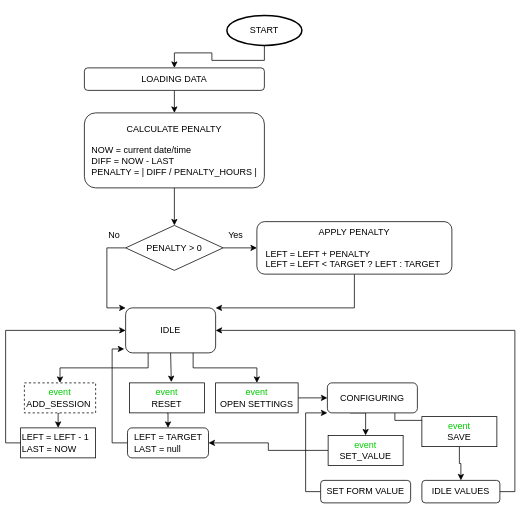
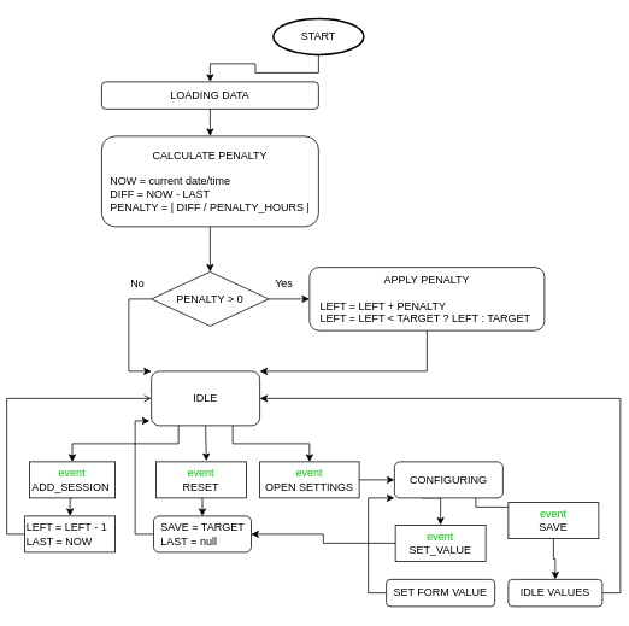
  <mxCell id="0" value="" />
  <mxCell id="1" parent="0" />
  <mxCell id="2" style="edgeStyle=orthogonalEdgeStyle;rounded=0;orthogonalLoop=1;jettySize=auto;html=1;exitX=0.5;exitY=1;exitDx=0;exitDy=0;entryX=0.5;entryY=0;entryDx=0;entryDy=0;fontSize=12;" edge="1" parent="1" source="3" target="5"><mxGeometry relative="1" as="geometry" /></mxCell>
  <mxCell id="3" value="LOADING DATA" style="rounded=1;whiteSpace=wrap;html=1;fontSize=12;" vertex="1" parent="1"><mxGeometry x="105" y="90" width="240" height="30" as="geometry" /></mxCell>
  <mxCell id="4" style="edgeStyle=orthogonalEdgeStyle;rounded=0;orthogonalLoop=1;jettySize=auto;html=1;exitX=0.5;exitY=1;exitDx=0;exitDy=0;fontSize=12;entryX=0.5;entryY=0;entryDx=0;entryDy=0;" edge="1" parent="1" source="5" target="10"><mxGeometry relative="1" as="geometry"><mxPoint x="225" y="280" as="targetPoint" /></mxGeometry></mxCell>
  <mxCell id="5" value="CALCULATE PENALTY&lt;br&gt;&lt;br&gt;&lt;div style=&quot;text-align: left;&quot;&gt;&lt;span style=&quot;background-color: initial;&quot;&gt;NOW = current date/time&lt;/span&gt;&lt;/div&gt;&lt;div style=&quot;text-align: left;&quot;&gt;&lt;span style=&quot;background-color: initial;&quot;&gt;DIFF = NOW - LAST&lt;/span&gt;&lt;/div&gt;&lt;div style=&quot;text-align: left;&quot;&gt;PENALTY = | DIFF / PENALTY_HOURS |&lt;span style=&quot;background-color: initial;&quot;&gt;&lt;br&gt;&lt;/span&gt;&lt;/div&gt;" style="rounded=1;whiteSpace=wrap;html=1;fontSize=12;" vertex="1" parent="1"><mxGeometry x="105" y="150" width="240" height="100" as="geometry" /></mxCell>
  <mxCell id="6" style="edgeStyle=orthogonalEdgeStyle;rounded=0;orthogonalLoop=1;jettySize=auto;html=1;entryX=1;entryY=0;entryDx=0;entryDy=0;" edge="1" parent="1" source="7" target="14"><mxGeometry relative="1" as="geometry"><Array as="points"><mxPoint x="465" y="410" /></Array></mxGeometry></mxCell>
  <mxCell id="7" value="APPLY PENALTY&lt;br&gt;&lt;br&gt;&lt;div style=&quot;text-align: left;&quot;&gt;&lt;span style=&quot;background-color: initial;&quot;&gt;LEFT = LEFT + PENALTY&lt;/span&gt;&lt;/div&gt;&lt;div style=&quot;text-align: left;&quot;&gt;&lt;span style=&quot;background-color: initial;&quot;&gt;LEFT = LEFT &amp;lt; TARGET ? LEFT : TARGET&amp;nbsp;&lt;/span&gt;&lt;/div&gt;" style="rounded=1;whiteSpace=wrap;html=1;fontSize=12;" vertex="1" parent="1"><mxGeometry x="335" y="295" width="260" height="70" as="geometry" /></mxCell>
  <mxCell id="8" style="edgeStyle=orthogonalEdgeStyle;rounded=0;orthogonalLoop=1;jettySize=auto;html=1;exitX=1;exitY=0.5;exitDx=0;exitDy=0;entryX=0;entryY=0.5;entryDx=0;entryDy=0;" edge="1" parent="1" source="10" target="7"><mxGeometry relative="1" as="geometry" /></mxCell>
  <mxCell id="9" style="edgeStyle=orthogonalEdgeStyle;rounded=0;orthogonalLoop=1;jettySize=auto;html=1;entryX=0;entryY=0;entryDx=0;entryDy=0;" edge="1" parent="1" target="14"><mxGeometry relative="1" as="geometry"><mxPoint x="160.005" y="330.034" as="sourcePoint" /><mxPoint x="159.93" y="440" as="targetPoint" /><Array as="points"><mxPoint x="135" y="330" /><mxPoint x="135" y="410" /></Array></mxGeometry></mxCell>
  <mxCell id="10" value="&lt;font style=&quot;font-size: 12px;&quot;&gt;PENALTY &amp;gt; 0&lt;/font&gt;" style="rhombus;whiteSpace=wrap;html=1;fontSize=12;" vertex="1" parent="1"><mxGeometry x="160" y="300" width="130" height="60" as="geometry" /></mxCell>
  <mxCell id="11" value="No" style="text;html=1;strokeColor=none;fillColor=none;align=center;verticalAlign=middle;whiteSpace=wrap;rounded=0;" vertex="1" parent="1"><mxGeometry x="135" y="303" width="20" height="20" as="geometry" /></mxCell>
  <mxCell id="12" value="Yes" style="text;html=1;strokeColor=none;fillColor=none;align=center;verticalAlign=middle;whiteSpace=wrap;rounded=0;" vertex="1" parent="1"><mxGeometry x="277" y="303" width="60" height="20" as="geometry" /></mxCell>
  <mxCell id="13" style="edgeStyle=orthogonalEdgeStyle;rounded=0;orthogonalLoop=1;jettySize=auto;html=1;exitX=0.5;exitY=1;exitDx=0;exitDy=0;" edge="1" parent="1" source="10" target="10"><mxGeometry relative="1" as="geometry" /></mxCell>
  <mxCell id="14" value="IDLE" style="rounded=1;whiteSpace=wrap;html=1;" vertex="1" parent="1"><mxGeometry x="160" y="410" width="120" height="60" as="geometry" /></mxCell>
  <mxCell id="15" style="edgeStyle=orthogonalEdgeStyle;rounded=0;orthogonalLoop=1;jettySize=auto;html=1;exitX=0.5;exitY=1;exitDx=0;exitDy=0;exitPerimeter=0;entryX=0.5;entryY=0;entryDx=0;entryDy=0;fontSize=12;" edge="1" parent="1" source="16" target="3"><mxGeometry relative="1" as="geometry" /></mxCell>
  <mxCell id="16" value="START" style="strokeWidth=2;html=1;shape=mxgraph.flowchart.start_1;whiteSpace=wrap;fontSize=12;" vertex="1" parent="1"><mxGeometry x="295" y="20" width="100" height="40" as="geometry" /></mxCell>
  <mxCell id="17" style="edgeStyle=orthogonalEdgeStyle;rounded=0;orthogonalLoop=1;jettySize=auto;html=1;exitX=0.25;exitY=1;exitDx=0;exitDy=0;entryX=0.5;entryY=0;entryDx=0;entryDy=0;" edge="1" parent="1" source="14" target="21"><mxGeometry relative="1" as="geometry" /></mxCell>
  <mxCell id="18" style="edgeStyle=orthogonalEdgeStyle;rounded=0;orthogonalLoop=1;jettySize=auto;html=1;exitX=0.5;exitY=1;exitDx=0;exitDy=0;entryX=0.559;entryY=-0.027;entryDx=0;entryDy=0;entryPerimeter=0;" edge="1" parent="1" source="14" target="23"><mxGeometry relative="1" as="geometry" /></mxCell>
  <mxCell id="19" style="edgeStyle=orthogonalEdgeStyle;rounded=0;orthogonalLoop=1;jettySize=auto;html=1;exitX=0.75;exitY=1;exitDx=0;exitDy=0;" edge="1" parent="1" source="14" target="25"><mxGeometry relative="1" as="geometry" /></mxCell>
  <mxCell id="20" style="edgeStyle=orthogonalEdgeStyle;rounded=0;orthogonalLoop=1;jettySize=auto;html=1;exitX=0.5;exitY=1;exitDx=0;exitDy=0;entryX=0.5;entryY=0;entryDx=0;entryDy=0;" edge="1" parent="1" source="21" target="29"><mxGeometry relative="1" as="geometry" /></mxCell>
- <mxCell id="21" value="&lt;font color=&quot;#00cc00&quot;&gt;event&lt;/font&gt;&lt;br&gt;ADD_SESSION&amp;nbsp;" style="rounded=0;whiteSpace=wrap;html=1;dashed=1;" vertex="1" parent="1"><mxGeometry x="25" y="510" width="95" height="40" as="geometry" /></mxCell>
+ <mxCell id="21" value="&lt;font color=&quot;#00cc00&quot;&gt;event&lt;/font&gt;&lt;br&gt;ADD_SESSION&amp;nbsp;" style="rounded=0;whiteSpace=wrap;html=1;" vertex="1" parent="1"><mxGeometry x="25" y="510" width="95" height="40" as="geometry" /></mxCell>
  <mxCell id="22" style="edgeStyle=orthogonalEdgeStyle;rounded=0;orthogonalLoop=1;jettySize=auto;html=1;exitX=0.5;exitY=1;exitDx=0;exitDy=0;entryX=0.5;entryY=0;entryDx=0;entryDy=0;" edge="1" parent="1" source="23" target="27"><mxGeometry relative="1" as="geometry" /></mxCell>
  <mxCell id="23" value="&lt;font color=&quot;#00cc00&quot;&gt;event&lt;/font&gt;&lt;br&gt;RESET" style="rounded=0;whiteSpace=wrap;html=1;" vertex="1" parent="1"><mxGeometry x="165" y="510" width="100" height="40" as="geometry" /></mxCell>
  <mxCell id="24" style="edgeStyle=orthogonalEdgeStyle;rounded=0;orthogonalLoop=1;jettySize=auto;html=1;exitX=1;exitY=0.5;exitDx=0;exitDy=0;entryX=0;entryY=0.5;entryDx=0;entryDy=0;" edge="1" parent="1" source="25" target="32"><mxGeometry relative="1" as="geometry" /></mxCell>
  <mxCell id="25" value="&lt;font color=&quot;#00cc00&quot;&gt;event&lt;br&gt;&lt;/font&gt;OPEN SETTINGS" style="rounded=0;whiteSpace=wrap;html=1;" vertex="1" parent="1"><mxGeometry x="280" y="510" width="110" height="40" as="geometry" /></mxCell>
  <mxCell id="26" style="edgeStyle=orthogonalEdgeStyle;rounded=0;orthogonalLoop=1;jettySize=auto;html=1;exitX=0;exitY=0.5;exitDx=0;exitDy=0;entryX=-0.015;entryY=0.913;entryDx=0;entryDy=0;entryPerimeter=0;" edge="1" parent="1" source="27" target="14"><mxGeometry relative="1" as="geometry"><Array as="points"><mxPoint x="142" y="590" /><mxPoint x="142" y="465" /></Array></mxGeometry></mxCell>
- <mxCell id="27" value="&lt;div style=&quot;text-align: left;&quot;&gt;&lt;span style=&quot;background-color: initial;&quot;&gt;LEFT = TARGET&lt;/span&gt;&lt;/div&gt;&lt;div style=&quot;text-align: left;&quot;&gt;&lt;span style=&quot;background-color: initial;&quot;&gt;LAST = null&lt;/span&gt;&lt;/div&gt;" style="rounded=1;whiteSpace=wrap;html=1;" vertex="1" parent="1"><mxGeometry x="162.5" y="570" width="108" height="40" as="geometry" /></mxCell>
- <mxCell id="28" style="edgeStyle=orthogonalEdgeStyle;rounded=0;orthogonalLoop=1;jettySize=auto;html=1;exitX=0;exitY=0.5;exitDx=0;exitDy=0;entryX=0;entryY=0.5;entryDx=0;entryDy=0;" edge="1" parent="1" source="29" target="14"><mxGeometry relative="1" as="geometry" /></mxCell>
+ <mxCell id="27" value="&lt;div style=&quot;text-align: left;&quot;&gt;&lt;span style=&quot;background-color: initial;&quot;&gt;SAVE = TARGET&lt;/span&gt;&lt;/div&gt;&lt;div style=&quot;text-align: left;&quot;&gt;&lt;span style=&quot;background-color: initial;&quot;&gt;LAST = null&lt;/span&gt;&lt;/div&gt;" style="rounded=1;whiteSpace=wrap;html=1;" vertex="1" parent="1"><mxGeometry x="162.5" y="570" width="108" height="40" as="geometry" /></mxCell>
+ <mxCell id="28" style="edgeStyle=orthogonalEdgeStyle;rounded=0;orthogonalLoop=1;jettySize=auto;html=1;exitX=0;exitY=0.5;exitDx=0;exitDy=0;entryX=0;entryY=0.5;entryDx=0;entryDy=0;endArrow=open;" edge="1" parent="1" source="29" target="14"><mxGeometry relative="1" as="geometry" /></mxCell>
  <mxCell id="29" value="LEFT = LEFT - 1&lt;br&gt;&lt;div style=&quot;&quot;&gt;&lt;span style=&quot;background-color: initial;&quot;&gt;LAST = NOW&lt;/span&gt;&lt;/div&gt;" style="whiteSpace=wrap;html=1;align=left;rounded=0;" vertex="1" parent="1"><mxGeometry x="20" y="570" width="100" height="40" as="geometry" /></mxCell>
  <mxCell id="30" style="edgeStyle=orthogonalEdgeStyle;rounded=0;orthogonalLoop=1;jettySize=auto;html=1;exitX=0.25;exitY=1;exitDx=0;exitDy=0;entryX=0.5;entryY=0;entryDx=0;entryDy=0;" edge="1" parent="1" source="32" target="35"><mxGeometry relative="1" as="geometry" /></mxCell>
  <mxCell id="31" style="edgeStyle=orthogonalEdgeStyle;rounded=0;orthogonalLoop=1;jettySize=auto;html=1;exitX=0.75;exitY=1;exitDx=0;exitDy=0;entryX=0.5;entryY=0;entryDx=0;entryDy=0;" edge="1" parent="1" source="32" target="37"><mxGeometry relative="1" as="geometry"><Array as="points"><mxPoint x="519" y="560" /><mxPoint x="605" y="560" /></Array></mxGeometry></mxCell>
  <mxCell id="32" value="CONFIGURING" style="rounded=1;whiteSpace=wrap;html=1;" vertex="1" parent="1"><mxGeometry x="429" y="510" width="120" height="40" as="geometry" /></mxCell>
  <mxCell id="33" style="edgeStyle=orthogonalEdgeStyle;rounded=0;orthogonalLoop=1;jettySize=auto;html=1;exitX=0.5;exitY=1;exitDx=0;exitDy=0;" edge="1" parent="1" source="32" target="32"><mxGeometry relative="1" as="geometry" /></mxCell>
  <mxCell id="34" value="" style="edgeStyle=orthogonalEdgeStyle;rounded=0;orthogonalLoop=1;jettySize=auto;html=1;" edge="1" parent="1" source="35" target="27"><mxGeometry relative="1" as="geometry" /></mxCell>
  <mxCell id="35" value="&lt;font color=&quot;#00cc00&quot;&gt;event&lt;/font&gt;&lt;br&gt;SET_VALUE" style="rounded=0;whiteSpace=wrap;html=1;" vertex="1" parent="1"><mxGeometry x="430" y="580" width="100" height="40" as="geometry" /></mxCell>
  <mxCell id="36" style="edgeStyle=orthogonalEdgeStyle;rounded=0;orthogonalLoop=1;jettySize=auto;html=1;exitX=0.5;exitY=1;exitDx=0;exitDy=0;entryX=0.5;entryY=0;entryDx=0;entryDy=0;" edge="1" parent="1" source="37" target="41"><mxGeometry relative="1" as="geometry" /></mxCell>
  <mxCell id="37" value="&lt;font color=&quot;#00cc00&quot;&gt;event&lt;/font&gt;&lt;br&gt;SAVE" style="rounded=0;whiteSpace=wrap;html=1;" vertex="1" parent="1"><mxGeometry x="555" y="555" width="100" height="40" as="geometry" /></mxCell>
  <mxCell id="38" style="edgeStyle=orthogonalEdgeStyle;rounded=0;orthogonalLoop=1;jettySize=auto;html=1;exitX=0;exitY=0.5;exitDx=0;exitDy=0;entryX=0;entryY=1;entryDx=0;entryDy=0;" edge="1" parent="1" source="39" target="32"><mxGeometry relative="1" as="geometry"><Array as="points"><mxPoint x="400" y="655" /><mxPoint x="400" y="550" /></Array></mxGeometry></mxCell>
  <mxCell id="39" value="SET FORM VALUE" style="rounded=1;whiteSpace=wrap;html=1;" vertex="1" parent="1"><mxGeometry x="420" y="640" width="120" height="30" as="geometry" /></mxCell>
  <mxCell id="40" style="edgeStyle=orthogonalEdgeStyle;rounded=0;orthogonalLoop=1;jettySize=auto;html=1;exitX=1;exitY=0.5;exitDx=0;exitDy=0;entryX=1;entryY=0.5;entryDx=0;entryDy=0;" edge="1" parent="1" source="41" target="14"><mxGeometry relative="1" as="geometry" /></mxCell>
  <mxCell id="41" value="IDLE VALUES" style="rounded=1;whiteSpace=wrap;html=1;" vertex="1" parent="1"><mxGeometry x="555" y="640" width="104" height="30" as="geometry" /></mxCell>
